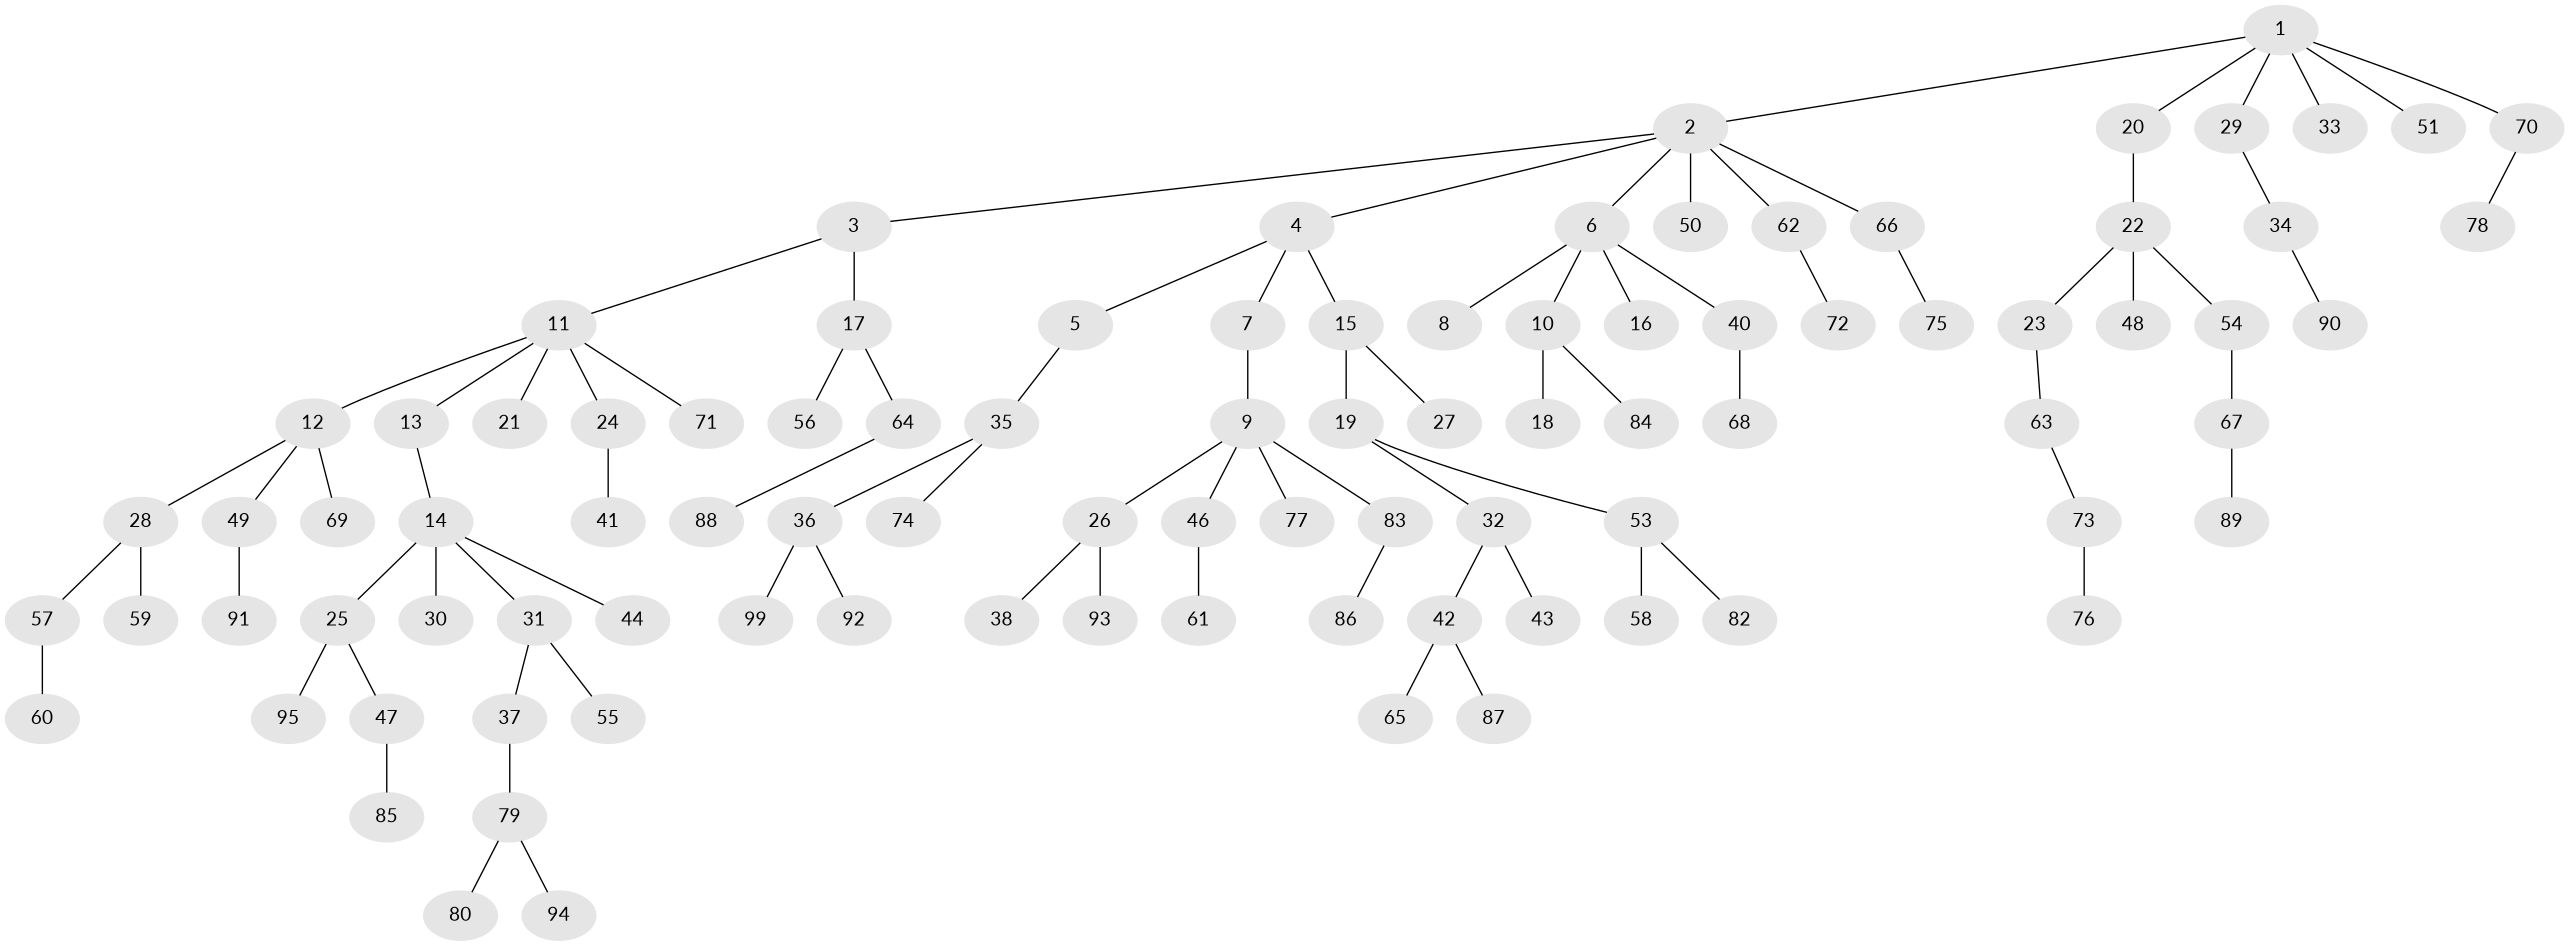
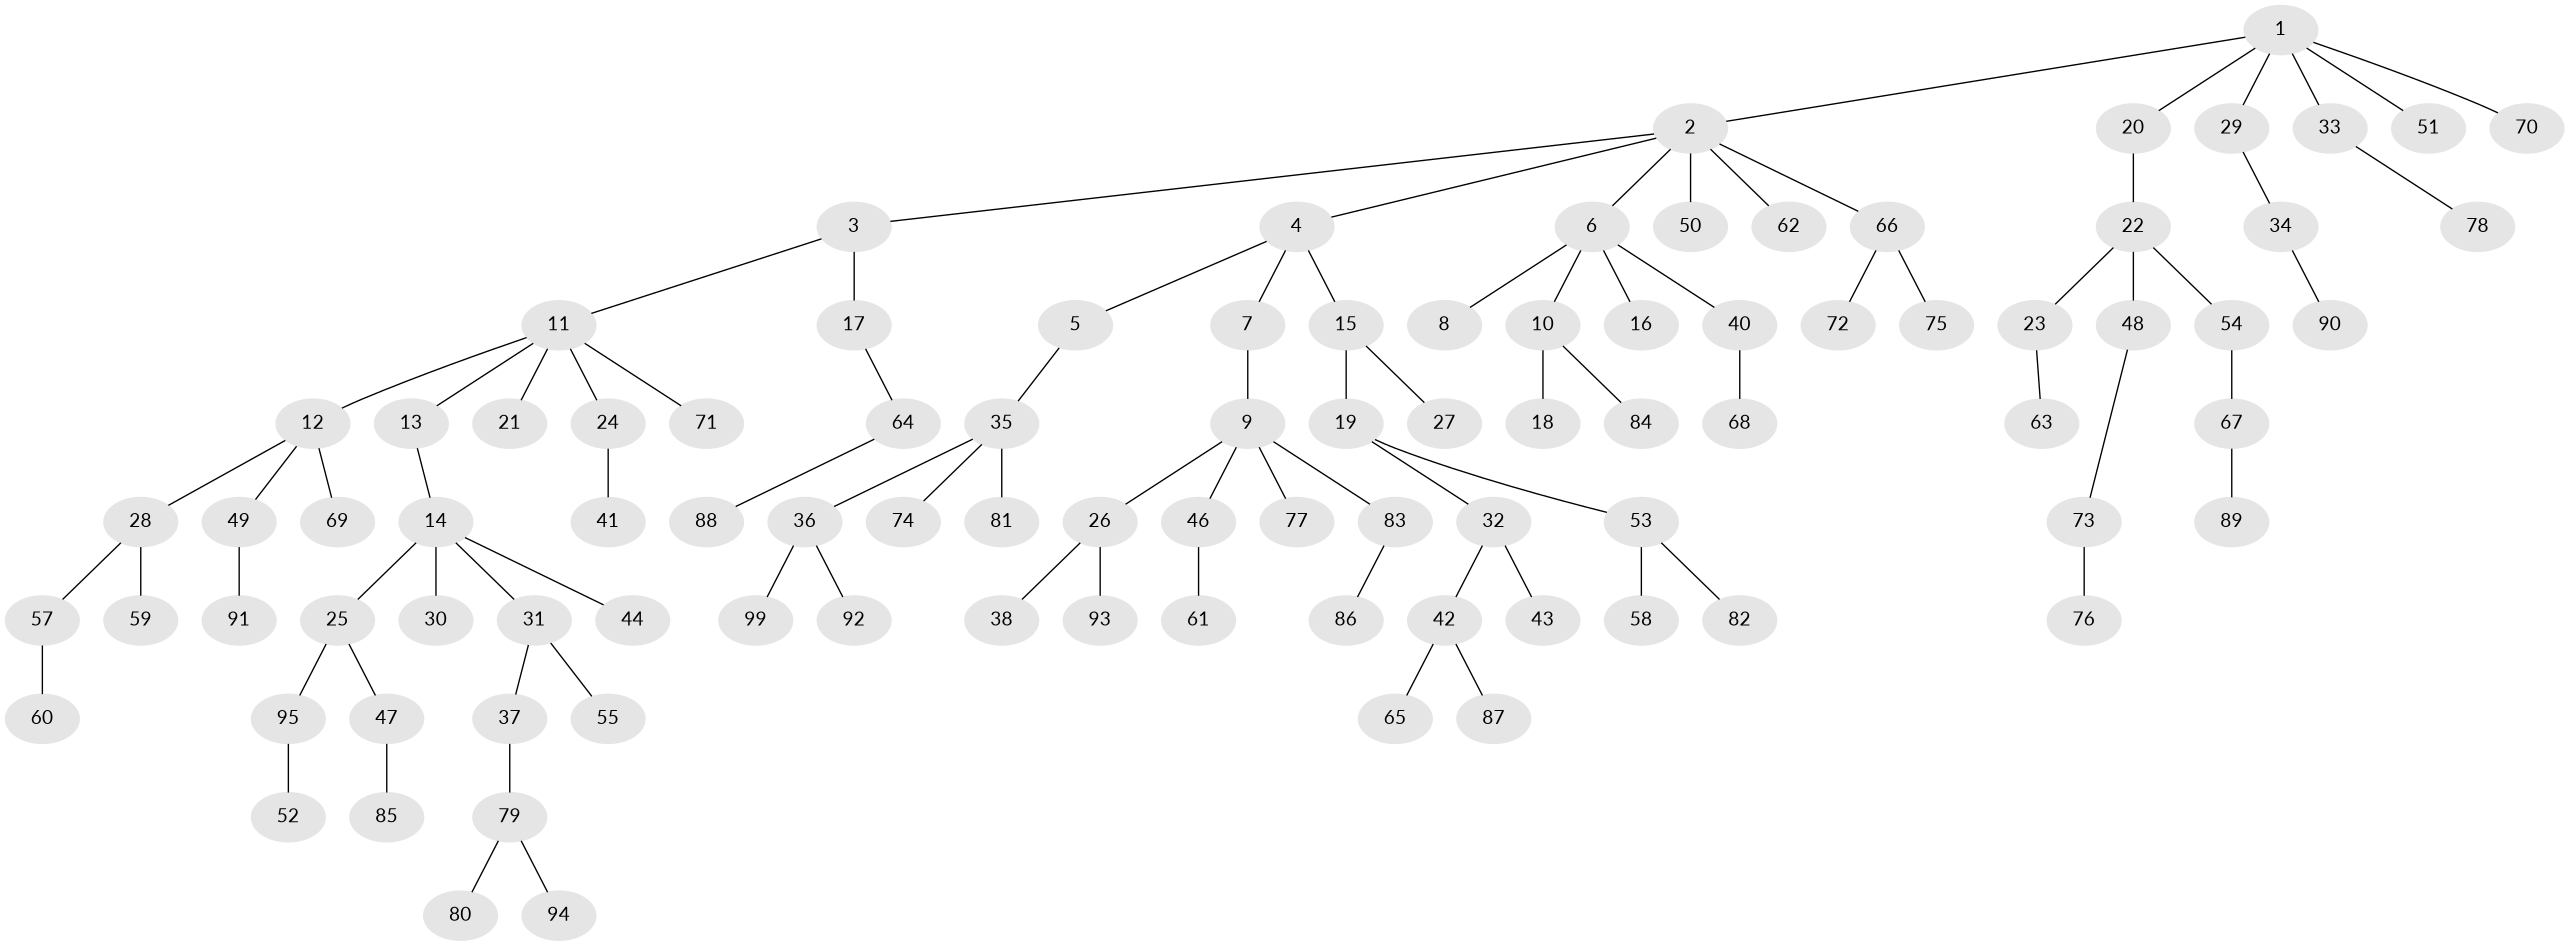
  graph {
    fontname=Lato
    node [color=gray90 fontname=Lato style=filled]
    edge [fontname=Lato]
    1
    2
    20
    29
    33
    51
    70
    3
    4
    6
    50
    62
    66
    22
    34
    78
    11
    17
    5
    7
    15
    8
    10
    16
    40
    72
    75
    12
    13
    21
    24
    71
-   56
    64
    35
    9
    19
    27
    36
    74
+   81
    18
    84
    68
    26
    46
    77
    83
    38
    93
    61
    86
    28
    49
    69
    14
    41
    57
    59
    91
    25
    30
    31
    44
    n65 [label=95]
    47
    37
    55
    32
    53
    88
    42
    43
    58
    82
    23
    48
    54
    63
    67
    73
+   52
    85
    60
    90
    79
    65
    87
    n89 [label=99]
    92
    80
    94
    89
    76
    1 -- 2
    1 -- 20
    1 -- 29
    1 -- 33
    1 -- 51
    1 -- 70
    2 -- 3
    2 -- 4
    2 -- 6
    2 -- 50
    2 -- 62
    2 -- 66
    20 -- 22
    29 -- 34
-   70 -- 78
+   33 -- 78
    3 -- 11
    3 -- 17
    4 -- 5
    4 -- 7
    4 -- 15
    6 -- 8
    6 -- 10
    6 -- 16
    6 -- 40
-   62 -- 72
+   66 -- 72
    66 -- 75
    22 -- 23
    22 -- 48
    22 -- 54
    34 -- 90
    11 -- 12
    11 -- 13
    11 -- 21
    11 -- 24
    11 -- 71
-   17 -- 56
    17 -- 64
    5 -- 35
    7 -- 9
    15 -- 19
    15 -- 27
    10 -- 18
    10 -- 84
    40 -- 68
    12 -- 28
    12 -- 49
    12 -- 69
    13 -- 14
    24 -- 41
    64 -- 88
    35 -- 36
    35 -- 74
+   35 -- 81
    9 -- 26
    9 -- 46
    9 -- 77
    9 -- 83
    19 -- 32
    19 -- 53
    36 -- n89
    36 -- 92
    26 -- 38
    26 -- 93
    46 -- 61
    83 -- 86
    28 -- 57
    28 -- 59
    49 -- 91
    14 -- 25
    14 -- 30
    14 -- 31
    14 -- 44
    57 -- 60
    25 -- n65
    25 -- 47
    31 -- 37
    31 -- 55
+   n65 -- 52
    47 -- 85
    37 -- 79
    32 -- 42
    32 -- 43
    53 -- 58
    53 -- 82
    42 -- 65
    42 -- 87
    23 -- 63
    54 -- 67
-   63 -- 73
+   48 -- 73
    67 -- 89
    73 -- 76
    79 -- 80
    79 -- 94
  }
